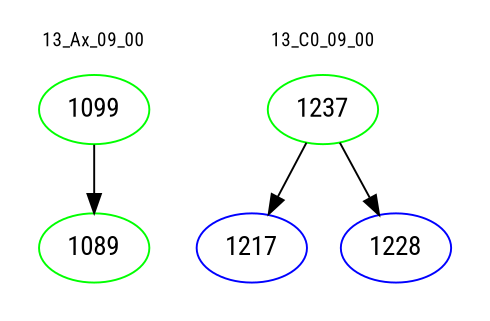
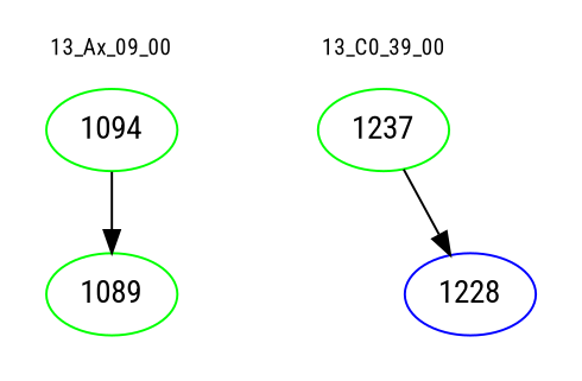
  digraph {
    fontname="Roboto Condensed"
    node [color=green fontname="Roboto Condensed"]
    edge [color=black fontname="Roboto Condensed"]
-   n1 [label=1099]
+   n1 [label=1094]
    n2 [label=1089]
    n3 [label=1237]
-   n4 [color=blue label=1217]
    n5 [color=blue label=1228]
    subgraph cluster_1 {
      color=white
      fontsize=10
      label="13_Ax_09_00"
      n1
      n2
    }
    subgraph cluster_2 {
      color=white
      fontsize=10
-     label="13_C0_09_00"
+     label="13_C0_39_00"
      n3
-     n4
      n5
    }
    n1 -> n2
-   n3 -> n4
    n3 -> n5
  }
